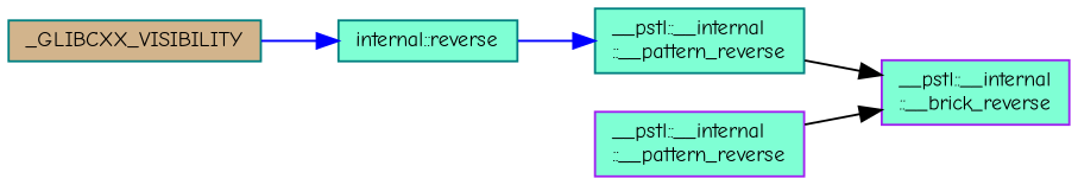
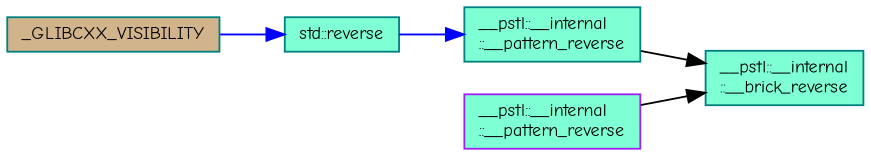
  digraph {
    fontname="Comic Neue"
    rankdir=RL
    node [color=teal fillcolor=aquamarine fontname="Comic Neue" fontsize=10 shape=box style=filled]
    edge [color=blue dir=back fontname="Comic Neue" fontsize=10 labelfontname=Helvetica labelfontsize=10 style=solid]
-   n1 [fontcolor=black height=0.2 label="internal::reverse" width=0.4]
+   n1 [fontcolor=black height=0.2 label="std::reverse" width=0.4]
    n2 [fillcolor=tan height=0.2 label=_GLIBCXX_VISIBILITY width=0.4]
-   n3 [color=purple height=0.2 label="__pstl::__internal\l::__brick_reverse" width=0.4]
+   n3 [height=0.2 label="__pstl::__internal\l::__brick_reverse" width=0.4]
    n4 [height=0.2 label="__pstl::__internal\l::__pattern_reverse" width=0.4]
    n5 [color=purple height=0.2 label="__pstl::__internal\l::__pattern_reverse" width=0.4]
    n1 -> n2
    n3 -> n4 [color=black]
    n3 -> n5 [color=black]
    n4 -> n1
  }
